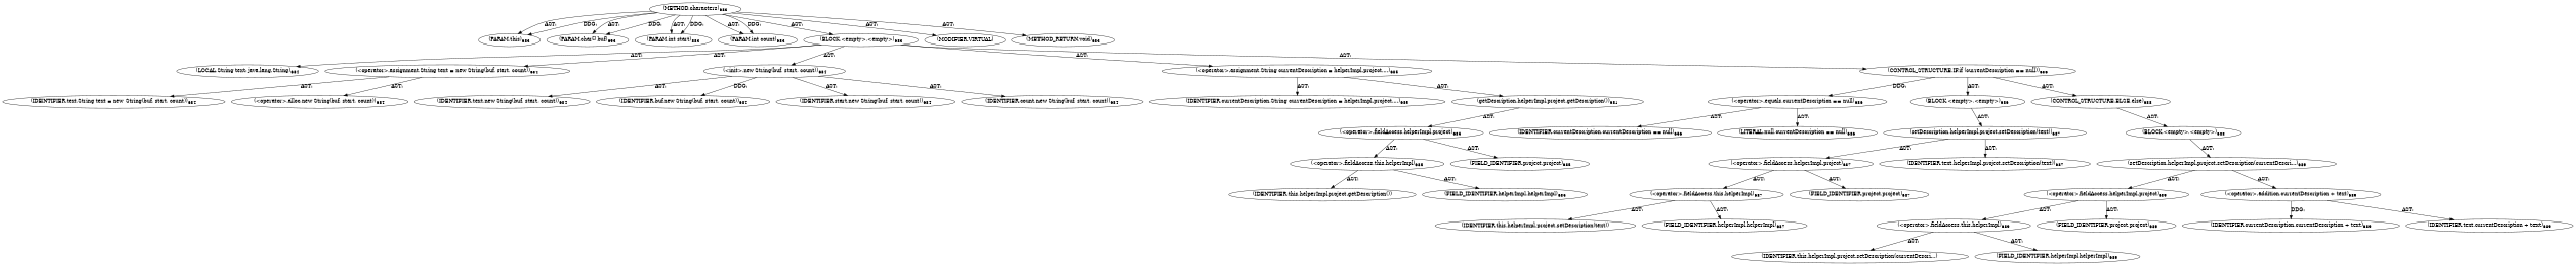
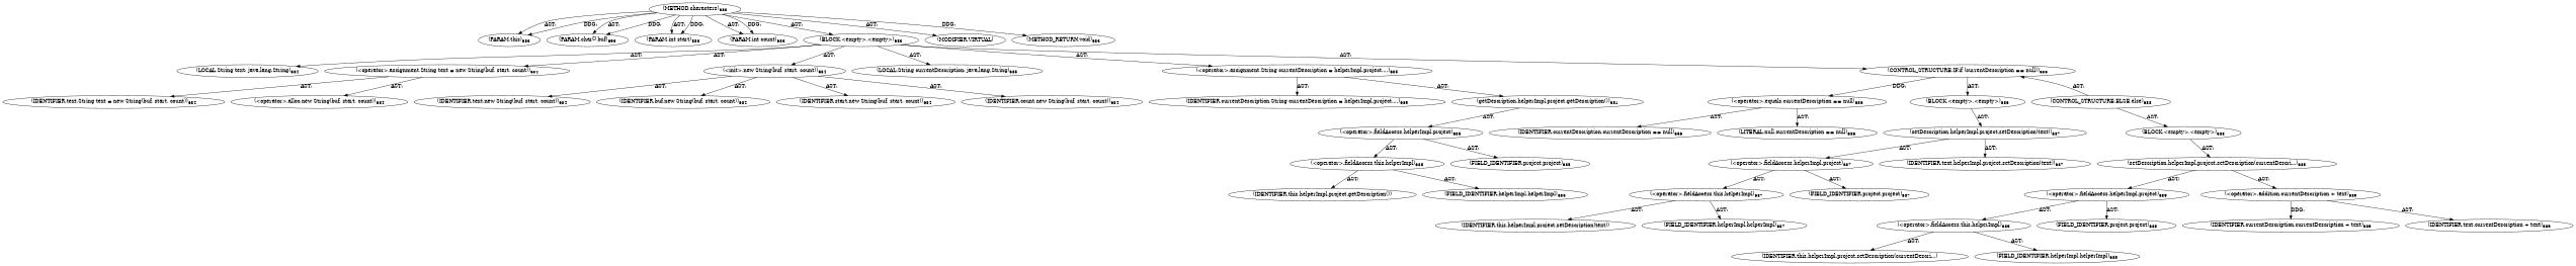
  digraph {
    n1 [label=<(METHOD,characters)<SUB>683</SUB>>]
    n2 [label=<(PARAM,this)<SUB>683</SUB>>]
    n3 [label=<(PARAM,char[] buf)<SUB>693</SUB>>]
    n4 [label=<(PARAM,int start)<SUB>883</SUB>>]
    n5 [label=<(PARAM,int count)<SUB>683</SUB>>]
    n6 [label=<(BLOCK,&lt;empty&gt;,&lt;empty&gt;)<SUB>683</SUB>>]
    n7 [label=<(MODIFIER,VIRTUAL)>]
    n8 [label=<(METHOD_RETURN,void)<SUB>683</SUB>>]
    n9 [label=<(LOCAL,String text: java.lang.String)<SUB>684</SUB>>]
    n10 [label=<(&lt;operator&gt;.assignment,String text = new String(buf, start, count))<SUB>684</SUB>>]
    n11 [label=<(&lt;init&gt;,new String(buf, start, count))<SUB>684</SUB>>]
+   n12 [label=<(LOCAL,String currentDescription: java.lang.String)<SUB>685</SUB>>]
    n13 [label=<(&lt;operator&gt;.assignment,String currentDescription = helperImpl.project....)<SUB>685</SUB>>]
    n14 [label=<(CONTROL_STRUCTURE,IF,if (currentDescription == null))<SUB>686</SUB>>]
    n15 [label=<(IDENTIFIER,text,String text = new String(buf, start, count))<SUB>684</SUB>>]
    n16 [label=<(&lt;operator&gt;.alloc,new String(buf, start, count))<SUB>684</SUB>>]
    n17 [label=<(IDENTIFIER,text,new String(buf, start, count))<SUB>684</SUB>>]
    n18 [label=<(IDENTIFIER,buf,new String(buf, start, count))<SUB>684</SUB>>]
    n19 [label=<(IDENTIFIER,start,new String(buf, start, count))<SUB>684</SUB>>]
    n20 [label=<(IDENTIFIER,count,new String(buf, start, count))<SUB>684</SUB>>]
    n21 [label=<(IDENTIFIER,currentDescription,String currentDescription = helperImpl.project....)<SUB>685</SUB>>]
    n22 [label=<(getDescription,helperImpl.project.getDescription())<SUB>681</SUB>>]
    n23 [label=<(&lt;operator&gt;.equals,currentDescription == null)<SUB>686</SUB>>]
    n24 [label=<(BLOCK,&lt;empty&gt;,&lt;empty&gt;)<SUB>686</SUB>>]
    n25 [label=<(CONTROL_STRUCTURE,ELSE,else)<SUB>688</SUB>>]
    n26 [label=<(&lt;operator&gt;.fieldAccess,helperImpl.project)<SUB>685</SUB>>]
    n27 [label=<(&lt;operator&gt;.fieldAccess,this.helperImpl)<SUB>685</SUB>>]
    n28 [label=<(FIELD_IDENTIFIER,project,project)<SUB>685</SUB>>]
    n29 [label=<(IDENTIFIER,this,helperImpl.project.getDescription())>]
    n30 [label=<(FIELD_IDENTIFIER,helperImpl,helperImpl)<SUB>685</SUB>>]
    n31 [label=<(IDENTIFIER,currentDescription,currentDescription == null)<SUB>656</SUB>>]
    n32 [label=<(LITERAL,null,currentDescription == null)<SUB>686</SUB>>]
    n33 [label=<(setDescription,helperImpl.project.setDescription(text))<SUB>687</SUB>>]
    n34 [label=<(BLOCK,&lt;empty&gt;,&lt;empty&gt;)<SUB>688</SUB>>]
    n35 [label=<(&lt;operator&gt;.fieldAccess,helperImpl.project)<SUB>687</SUB>>]
    n36 [label=<(IDENTIFIER,text,helperImpl.project.setDescription(text))<SUB>687</SUB>>]
    n37 [label=<(&lt;operator&gt;.fieldAccess,this.helperImpl)<SUB>687</SUB>>]
    n38 [label=<(FIELD_IDENTIFIER,project,project)<SUB>687</SUB>>]
    n39 [label=<(IDENTIFIER,this,helperImpl.project.setDescription(text))>]
    n40 [label=<(FIELD_IDENTIFIER,helperImpl,helperImpl)<SUB>687</SUB>>]
    n41 [label=<(setDescription,helperImpl.project.setDescription(currentDescri...)<SUB>689</SUB>>]
    n42 [label=<(&lt;operator&gt;.fieldAccess,helperImpl.project)<SUB>689</SUB>>]
    n43 [label=<(&lt;operator&gt;.addition,currentDescription + text)<SUB>689</SUB>>]
    n44 [label=<(&lt;operator&gt;.fieldAccess,this.helperImpl)<SUB>689</SUB>>]
    n45 [label=<(FIELD_IDENTIFIER,project,project)<SUB>689</SUB>>]
    n46 [label=<(IDENTIFIER,currentDescription,currentDescription + text)<SUB>689</SUB>>]
    n47 [label=<(IDENTIFIER,text,currentDescription + text)<SUB>689</SUB>>]
    n48 [label=<(IDENTIFIER,this,helperImpl.project.setDescription(currentDescri...)>]
    n49 [label=<(FIELD_IDENTIFIER,helperImpl,helperImpl)<SUB>689</SUB>>]
    n1 -> n2 [label="AST: "]
    n1 -> n2 [label="DDG: "]
    n1 -> n3 [label="AST: "]
    n1 -> n3 [label="DDG: "]
    n1 -> n4 [label="AST: "]
    n1 -> n4 [label="DDG: "]
    n1 -> n5 [label="AST: "]
    n1 -> n5 [label="DDG: "]
    n1 -> n6 [label="AST: "]
    n1 -> n7 [label="AST: "]
-   n1 -> n8 [label="AST: "]
+   n1 -> n8 [label="DDG: "]
    n6 -> n9 [label="AST: "]
    n6 -> n10 [label="AST: "]
    n6 -> n11 [label="AST: "]
+   n6 -> n12 [label="AST: "]
    n6 -> n13 [label="AST: "]
    n6 -> n14 [label="AST: "]
    n10 -> n15 [label="AST: "]
    n10 -> n16 [label="AST: "]
    n11 -> n17 [label="AST: "]
-   n11 -> n18 [label="DDG: "]
+   n11 -> n18 [label="AST: "]
    n11 -> n19 [label="AST: "]
    n11 -> n20 [label="AST: "]
    n13 -> n21 [label="AST: "]
    n13 -> n22 [label="AST: "]
    n14 -> n23 [label="DDG: "]
    n14 -> n24 [label="AST: "]
-   n14 -> n25 [label="AST: "]
+   n25 -> n14 [label="AST: "]
    n22 -> n26 [label="AST: "]
    n23 -> n31 [label="AST: "]
    n23 -> n32 [label="AST: "]
    n24 -> n33 [label="AST: "]
    n25 -> n34 [label="AST: "]
    n26 -> n27 [label="AST: "]
    n26 -> n28 [label="AST: "]
    n27 -> n29 [label="AST: "]
    n27 -> n30 [label="AST: "]
    n33 -> n35 [label="AST: "]
    n33 -> n36 [label="AST: "]
    n34 -> n41 [label="AST: "]
    n35 -> n37 [label="AST: "]
    n35 -> n38 [label="AST: "]
    n37 -> n39 [label="AST: "]
    n37 -> n40 [label="AST: "]
    n41 -> n42 [label="AST: "]
    n41 -> n43 [label="AST: "]
    n42 -> n44 [label="AST: "]
    n42 -> n45 [label="AST: "]
    n43 -> n46 [label="DDG: "]
    n43 -> n47 [label="AST: "]
    n44 -> n48 [label="AST: "]
    n44 -> n49 [label="AST: "]
  }
